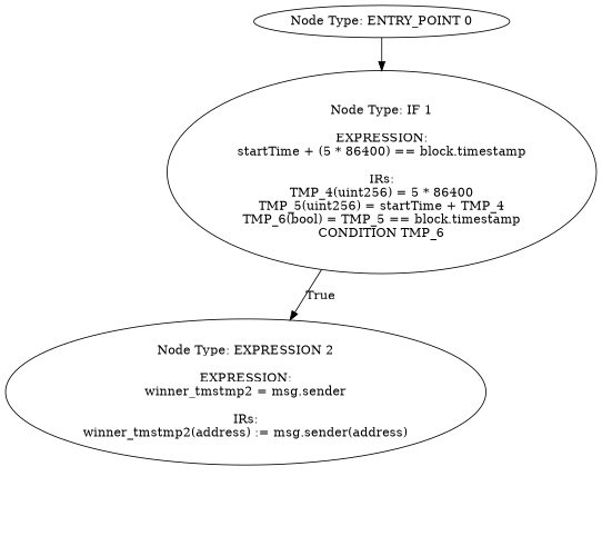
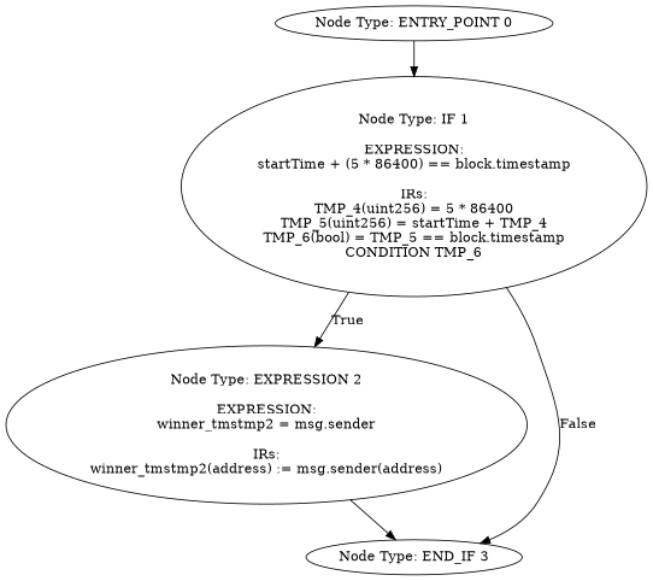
  digraph {
    n1 [label="Node Type: ENTRY_POINT 0\n"]
    n2 [label="Node Type: IF 1\n\nEXPRESSION:\nstartTime + (5 * 86400) == block.timestamp\n\nIRs:\nTMP_4(uint256) = 5 * 86400\nTMP_5(uint256) = startTime + TMP_4\nTMP_6(bool) = TMP_5 == block.timestamp\nCONDITION TMP_6"]
    n3 [label="Node Type: EXPRESSION 2\n\nEXPRESSION:\nwinner_tmstmp2 = msg.sender\n\nIRs:\nwinner_tmstmp2(address) := msg.sender(address)"]
+   n4 [label="Node Type: END_IF 3\n"]
    n1 -> n2
    n2 -> n3 [label=True]
+   n2 -> n4 [label=False]
+   n3 -> n4
  }
